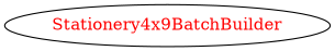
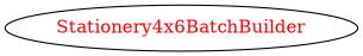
  digraph {
    concentrate=true
    rankdir=TB
    ranksep=2.0
    splines=ortho
-   Stationery4x9BatchBuilder [fontcolor=red]
+   Stationery4x9BatchBuilder [fontcolor=red label=Stationery4x6BatchBuilder]
  }
